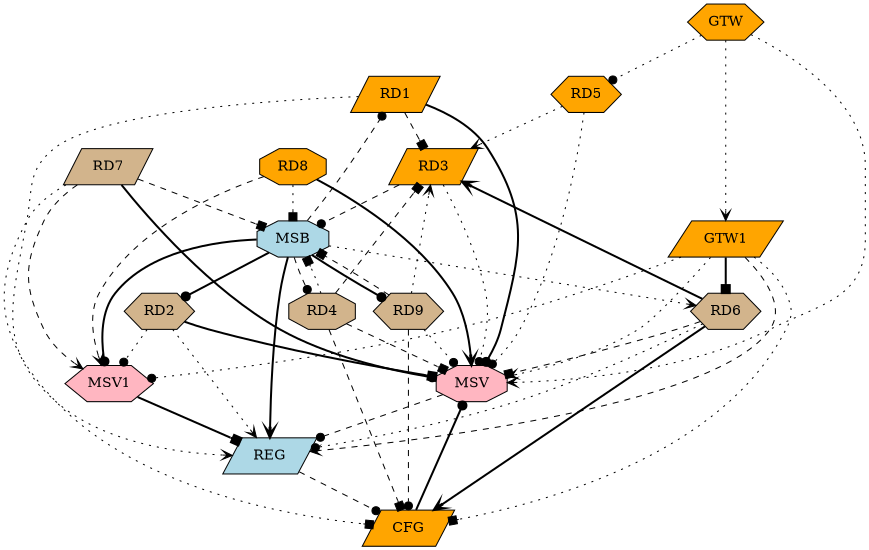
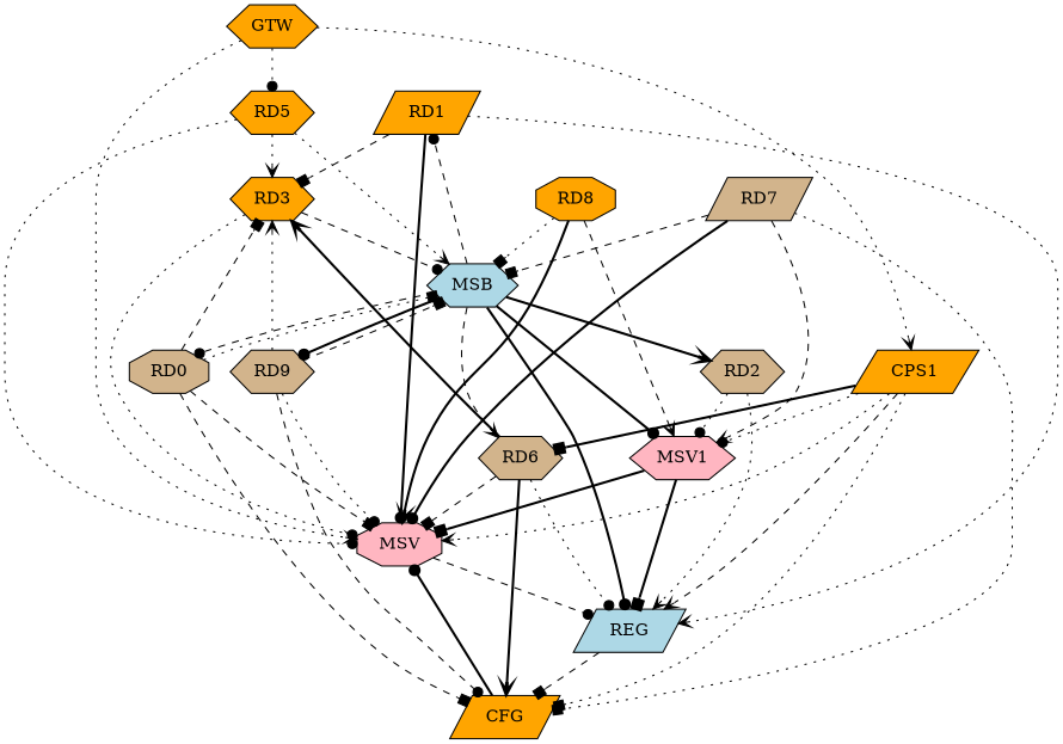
  strict digraph {
    node [fillcolor=orange shape=hexagon style=filled]
    edge [arrowhead=dot style=dotted]
    n1 [label=RD1 shape=parallelogram]
-   n2 [label=RD3 shape=parallelogram]
+   n2 [label=RD3]
    n3 [fillcolor=lightblue label=REG shape=parallelogram]
    n4 [fillcolor=lightpink label=MSV shape=octagon]
-   n5 [fillcolor=lightblue label=MSB shape=octagon]
+   n5 [fillcolor=lightblue label=MSB]
    n6 [label=CFG shape=parallelogram]
    n7 [fillcolor=tan label=RD2]
    n8 [fillcolor=lightpink label=MSV1]
-   n9 [fillcolor=tan label=RD4 shape=octagon]
+   n9 [fillcolor=tan label=RD0 shape=octagon]
    n10 [fillcolor=tan label=RD6]
    n11 [fillcolor=tan label=RD9]
    n12 [label=RD5]
    n13 [fillcolor=tan label=RD7 shape=parallelogram]
    n14 [label=RD8 shape=octagon]
-   n15 [label=GTW1 shape=parallelogram]
+   n15 [label=CPS1 shape=parallelogram]
    n16 [label=GTW]
    n1 -> n2 [arrowhead=box style=dashed]
    n1 -> n3 [arrowhead=vee]
    n1 -> n4 [style=bold]
    n2 -> n4
    n2 -> n5 [style=dashed]
-   n3 -> n6 [style=dashed]
+   n3 -> n6 [arrowhead=box style=dashed]
    n4 -> n3 [style=dashed]
    n5 -> n1 [style=dashed]
-   n5 -> n3 [arrowhead=vee style=bold]
-   n5 -> n7 [style=bold]
+   n5 -> n3 [style=bold]
+   n5 -> n7 [arrowhead=vee style=bold]
    n5 -> n8 [style=bold]
    n5 -> n9 [style=dashed]
-   n5 -> n10 [arrowhead=vee]
+   n5 -> n10 [arrowhead=vee style=dashed]
    n5 -> n11 [style=bold]
    n6 -> n4 [style=bold]
    n7 -> n3 [arrowhead=vee]
-   n7 -> n4 [arrowhead=box style=bold]
+   n8 -> n4 [arrowhead=box style=bold]
    n7 -> n8
    n8 -> n3 [arrowhead=box style=bold]
    n9 -> n2 [arrowhead=box style=dashed]
    n9 -> n4 [arrowhead=box style=dashed]
    n9 -> n5 [arrowhead=box]
    n9 -> n6 [arrowhead=box style=dashed]
    n10 -> n2 [arrowhead=vee style=bold]
    n10 -> n3
    n10 -> n4 [arrowhead=box style=dashed]
    n10 -> n6 [arrowhead=vee style=bold]
    n11 -> n2 [arrowhead=vee]
    n11 -> n4
    n11 -> n5 [arrowhead=box style=dashed]
    n11 -> n6 [style=dashed]
    n12 -> n2 [arrowhead=vee]
    n12 -> n4
+   n12 -> n5 [arrowhead=vee]
    n13 -> n4 [style=bold]
    n13 -> n5 [arrowhead=box style=dashed]
    n13 -> n6 [arrowhead=box]
    n13 -> n8 [arrowhead=vee style=dashed]
    n14 -> n4 [arrowhead=vee style=bold]
    n14 -> n5 [arrowhead=box]
    n14 -> n8 [arrowhead=vee style=dashed]
    n15 -> n3 [arrowhead=vee style=dashed]
    n15 -> n4 [arrowhead=vee]
    n15 -> n6 [arrowhead=box]
    n15 -> n8
    n15 -> n10 [arrowhead=box style=bold]
    n16 -> n4 [arrowhead=vee]
    n16 -> n12
    n16 -> n15 [arrowhead=vee]
  }
